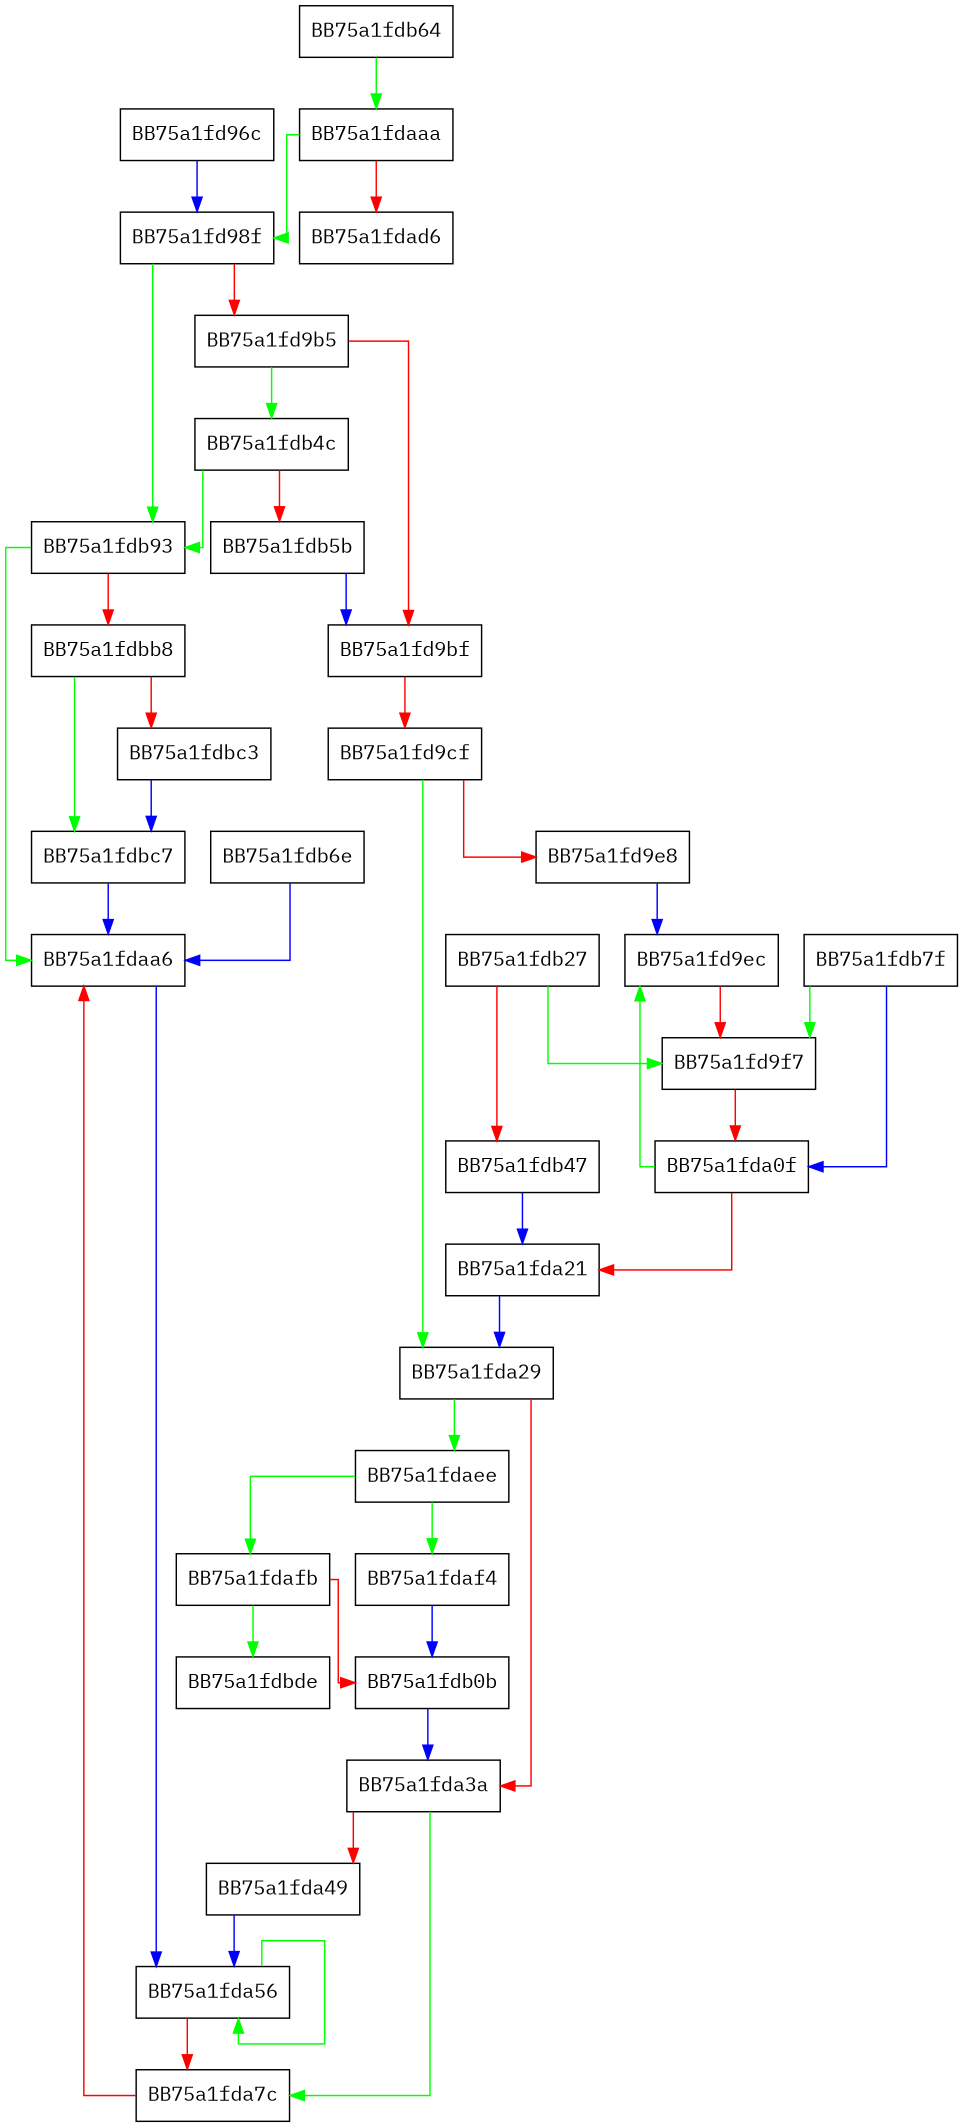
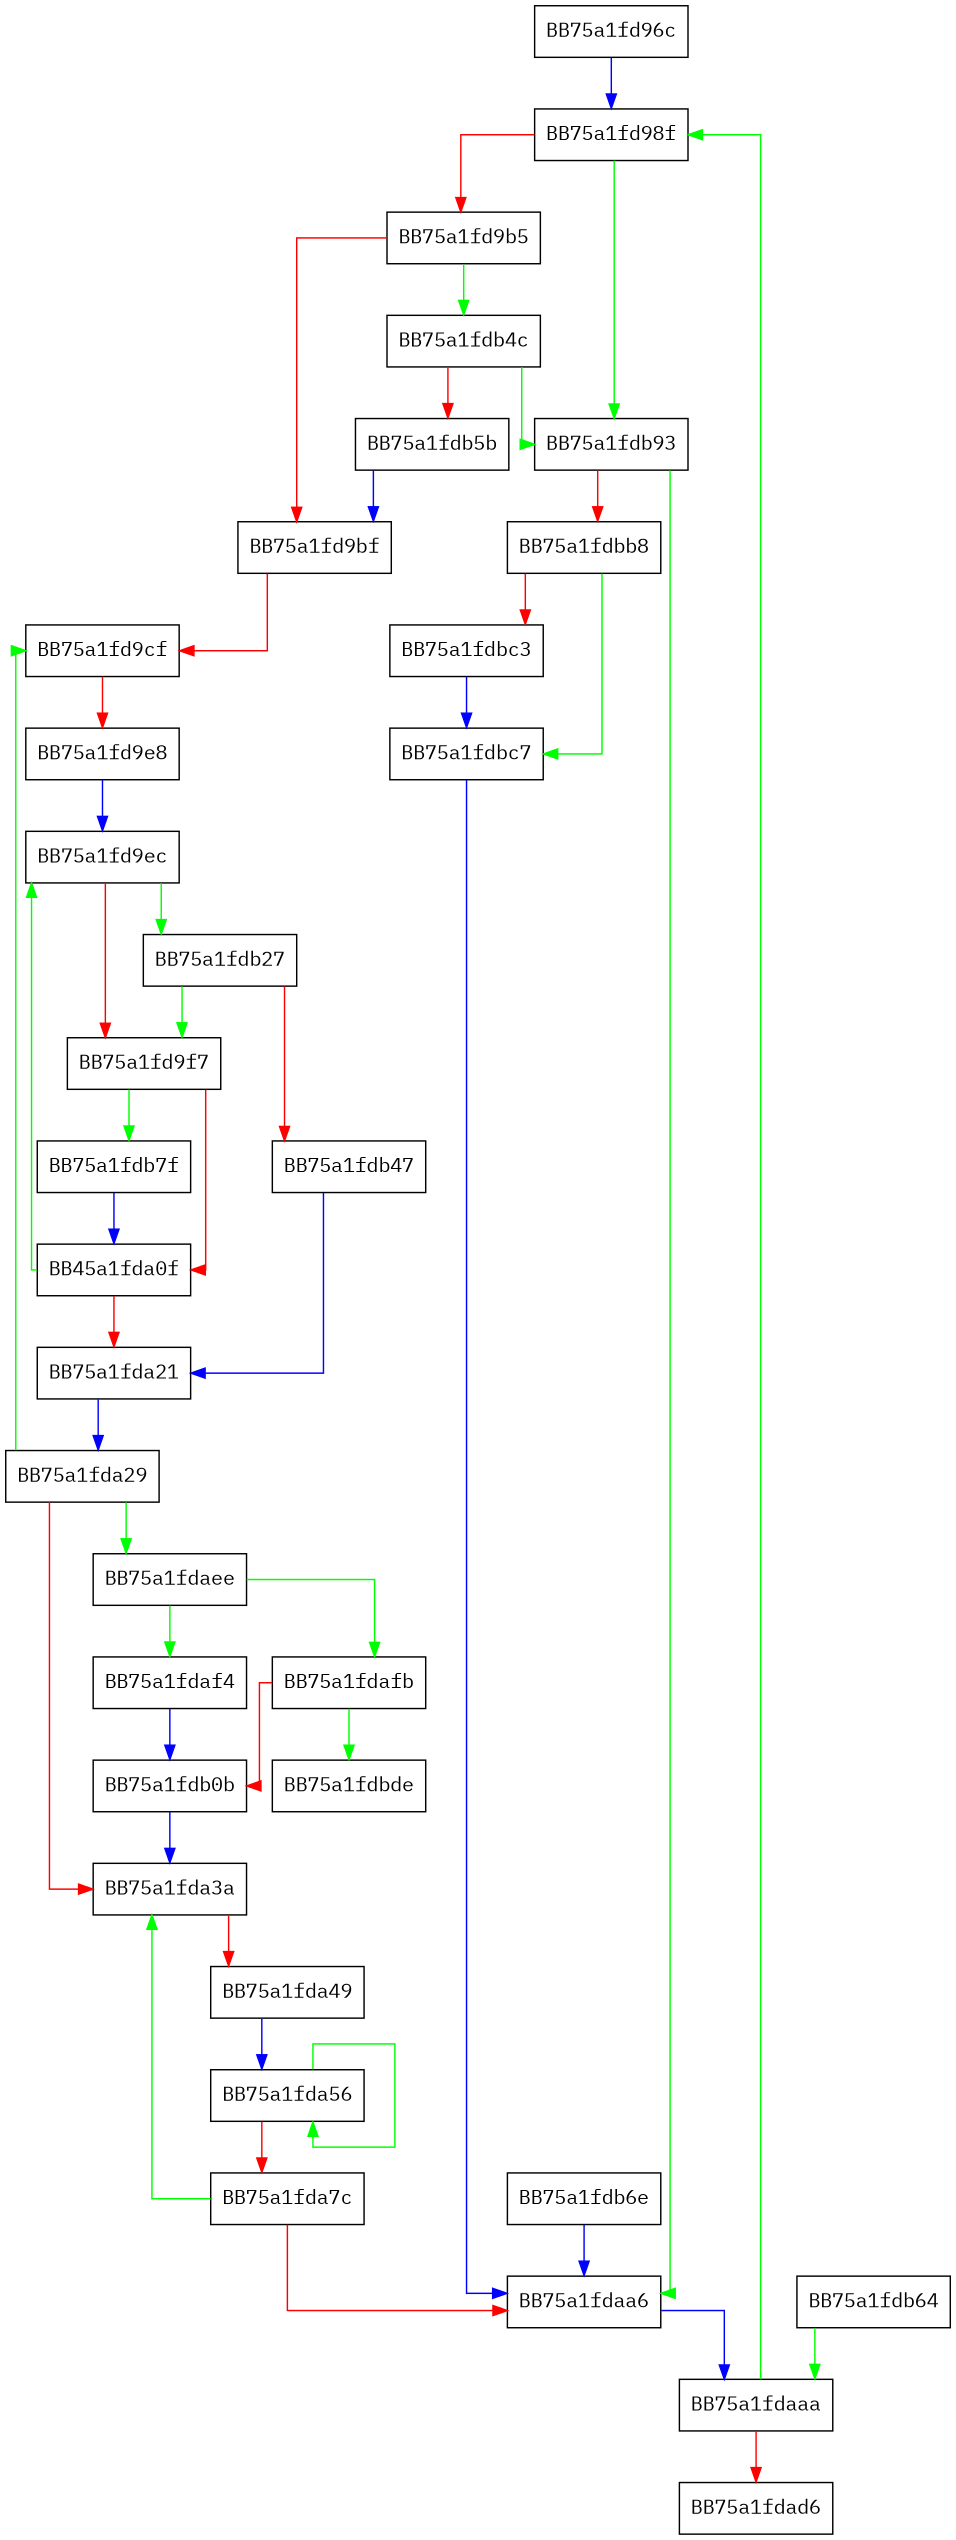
  digraph {
    fontname="IBM Plex Mono"
    splines=ortho
    node [fontname="IBM Plex Mono" shape=box]
    edge [color=green fontname="IBM Plex Mono"]
    BB75a1fd96c
    BB75a1fd98f
    BB75a1fdb93
    BB75a1fd9b5
    BB75a1fdaa6
    BB75a1fdbb8
    BB75a1fdb4c
    BB75a1fd9bf
    BB75a1fdaaa
    BB75a1fdbc7
    BB75a1fdbc3
    BB75a1fdb5b
    BB75a1fd9cf
    BB75a1fdb64
    BB75a1fda29
    BB75a1fd9e8
    BB75a1fdad6
    BB75a1fdb6e
    BB75a1fdaee
    BB75a1fda3a
    BB75a1fd9ec
    BB75a1fdafb
    BB75a1fdaf4
    BB75a1fda7c
    BB75a1fda49
    BB75a1fdb27
    BB75a1fd9f7
    BB75a1fdb47
    BB75a1fdb7f
-   BB75a1fda0f
+   BB75a1fda0f [label=BB45a1fda0f]
    BB75a1fda21
    BB75a1fdb0b
    BB75a1fdbde
    BB75a1fda56
    BB75a1fd96c -> BB75a1fd98f [color=blue]
    BB75a1fd98f -> BB75a1fdb93
    BB75a1fd98f -> BB75a1fd9b5 [color=red]
    BB75a1fdb93 -> BB75a1fdaa6
    BB75a1fdb93 -> BB75a1fdbb8 [color=red]
    BB75a1fd9b5 -> BB75a1fdb4c
    BB75a1fd9b5 -> BB75a1fd9bf [color=red]
-   BB75a1fdaa6 -> BB75a1fda56 [color=blue]
+   BB75a1fdaa6 -> BB75a1fdaaa [color=blue]
    BB75a1fdbb8 -> BB75a1fdbc7
    BB75a1fdbb8 -> BB75a1fdbc3 [color=red]
    BB75a1fdb4c -> BB75a1fdb93
    BB75a1fdb4c -> BB75a1fdb5b [color=red]
    BB75a1fd9bf -> BB75a1fd9cf [color=red]
    BB75a1fdaaa -> BB75a1fd98f
    BB75a1fdaaa -> BB75a1fdad6 [color=red]
    BB75a1fdbc7 -> BB75a1fdaa6 [color=blue]
    BB75a1fdbc3 -> BB75a1fdbc7 [color=blue]
    BB75a1fdb5b -> BB75a1fd9bf [color=blue]
-   BB75a1fd9cf -> BB75a1fda29
+   BB75a1fda29 -> BB75a1fd9cf
    BB75a1fd9cf -> BB75a1fd9e8 [color=red]
    BB75a1fdb64 -> BB75a1fdaaa
    BB75a1fda29 -> BB75a1fdaee
    BB75a1fda29 -> BB75a1fda3a [color=red]
    BB75a1fd9e8 -> BB75a1fd9ec [color=blue]
    BB75a1fdb6e -> BB75a1fdaa6 [color=blue]
    BB75a1fdaee -> BB75a1fdafb
    BB75a1fdaee -> BB75a1fdaf4
-   BB75a1fda3a -> BB75a1fda7c
+   BB75a1fda7c -> BB75a1fda3a
    BB75a1fda3a -> BB75a1fda49 [color=red]
+   BB75a1fd9ec -> BB75a1fdb27
    BB75a1fd9ec -> BB75a1fd9f7 [color=red]
    BB75a1fdafb -> BB75a1fdb0b [color=red]
    BB75a1fdafb -> BB75a1fdbde
    BB75a1fdaf4 -> BB75a1fdb0b [color=blue]
    BB75a1fda7c -> BB75a1fdaa6 [color=red]
    BB75a1fda49 -> BB75a1fda56 [color=blue]
    BB75a1fdb27 -> BB75a1fd9f7
    BB75a1fdb27 -> BB75a1fdb47 [color=red]
-   BB75a1fdb7f -> BB75a1fd9f7
+   BB75a1fd9f7 -> BB75a1fdb7f
    BB75a1fd9f7 -> BB75a1fda0f [color=red]
    BB75a1fdb47 -> BB75a1fda21 [color=blue]
    BB75a1fdb7f -> BB75a1fda0f [color=blue]
    BB75a1fda0f -> BB75a1fd9ec
    BB75a1fda0f -> BB75a1fda21 [color=red]
    BB75a1fda21 -> BB75a1fda29 [color=blue]
    BB75a1fdb0b -> BB75a1fda3a [color=blue]
    BB75a1fda56 -> BB75a1fda7c [color=red]
    BB75a1fda56 -> BB75a1fda56
  }
